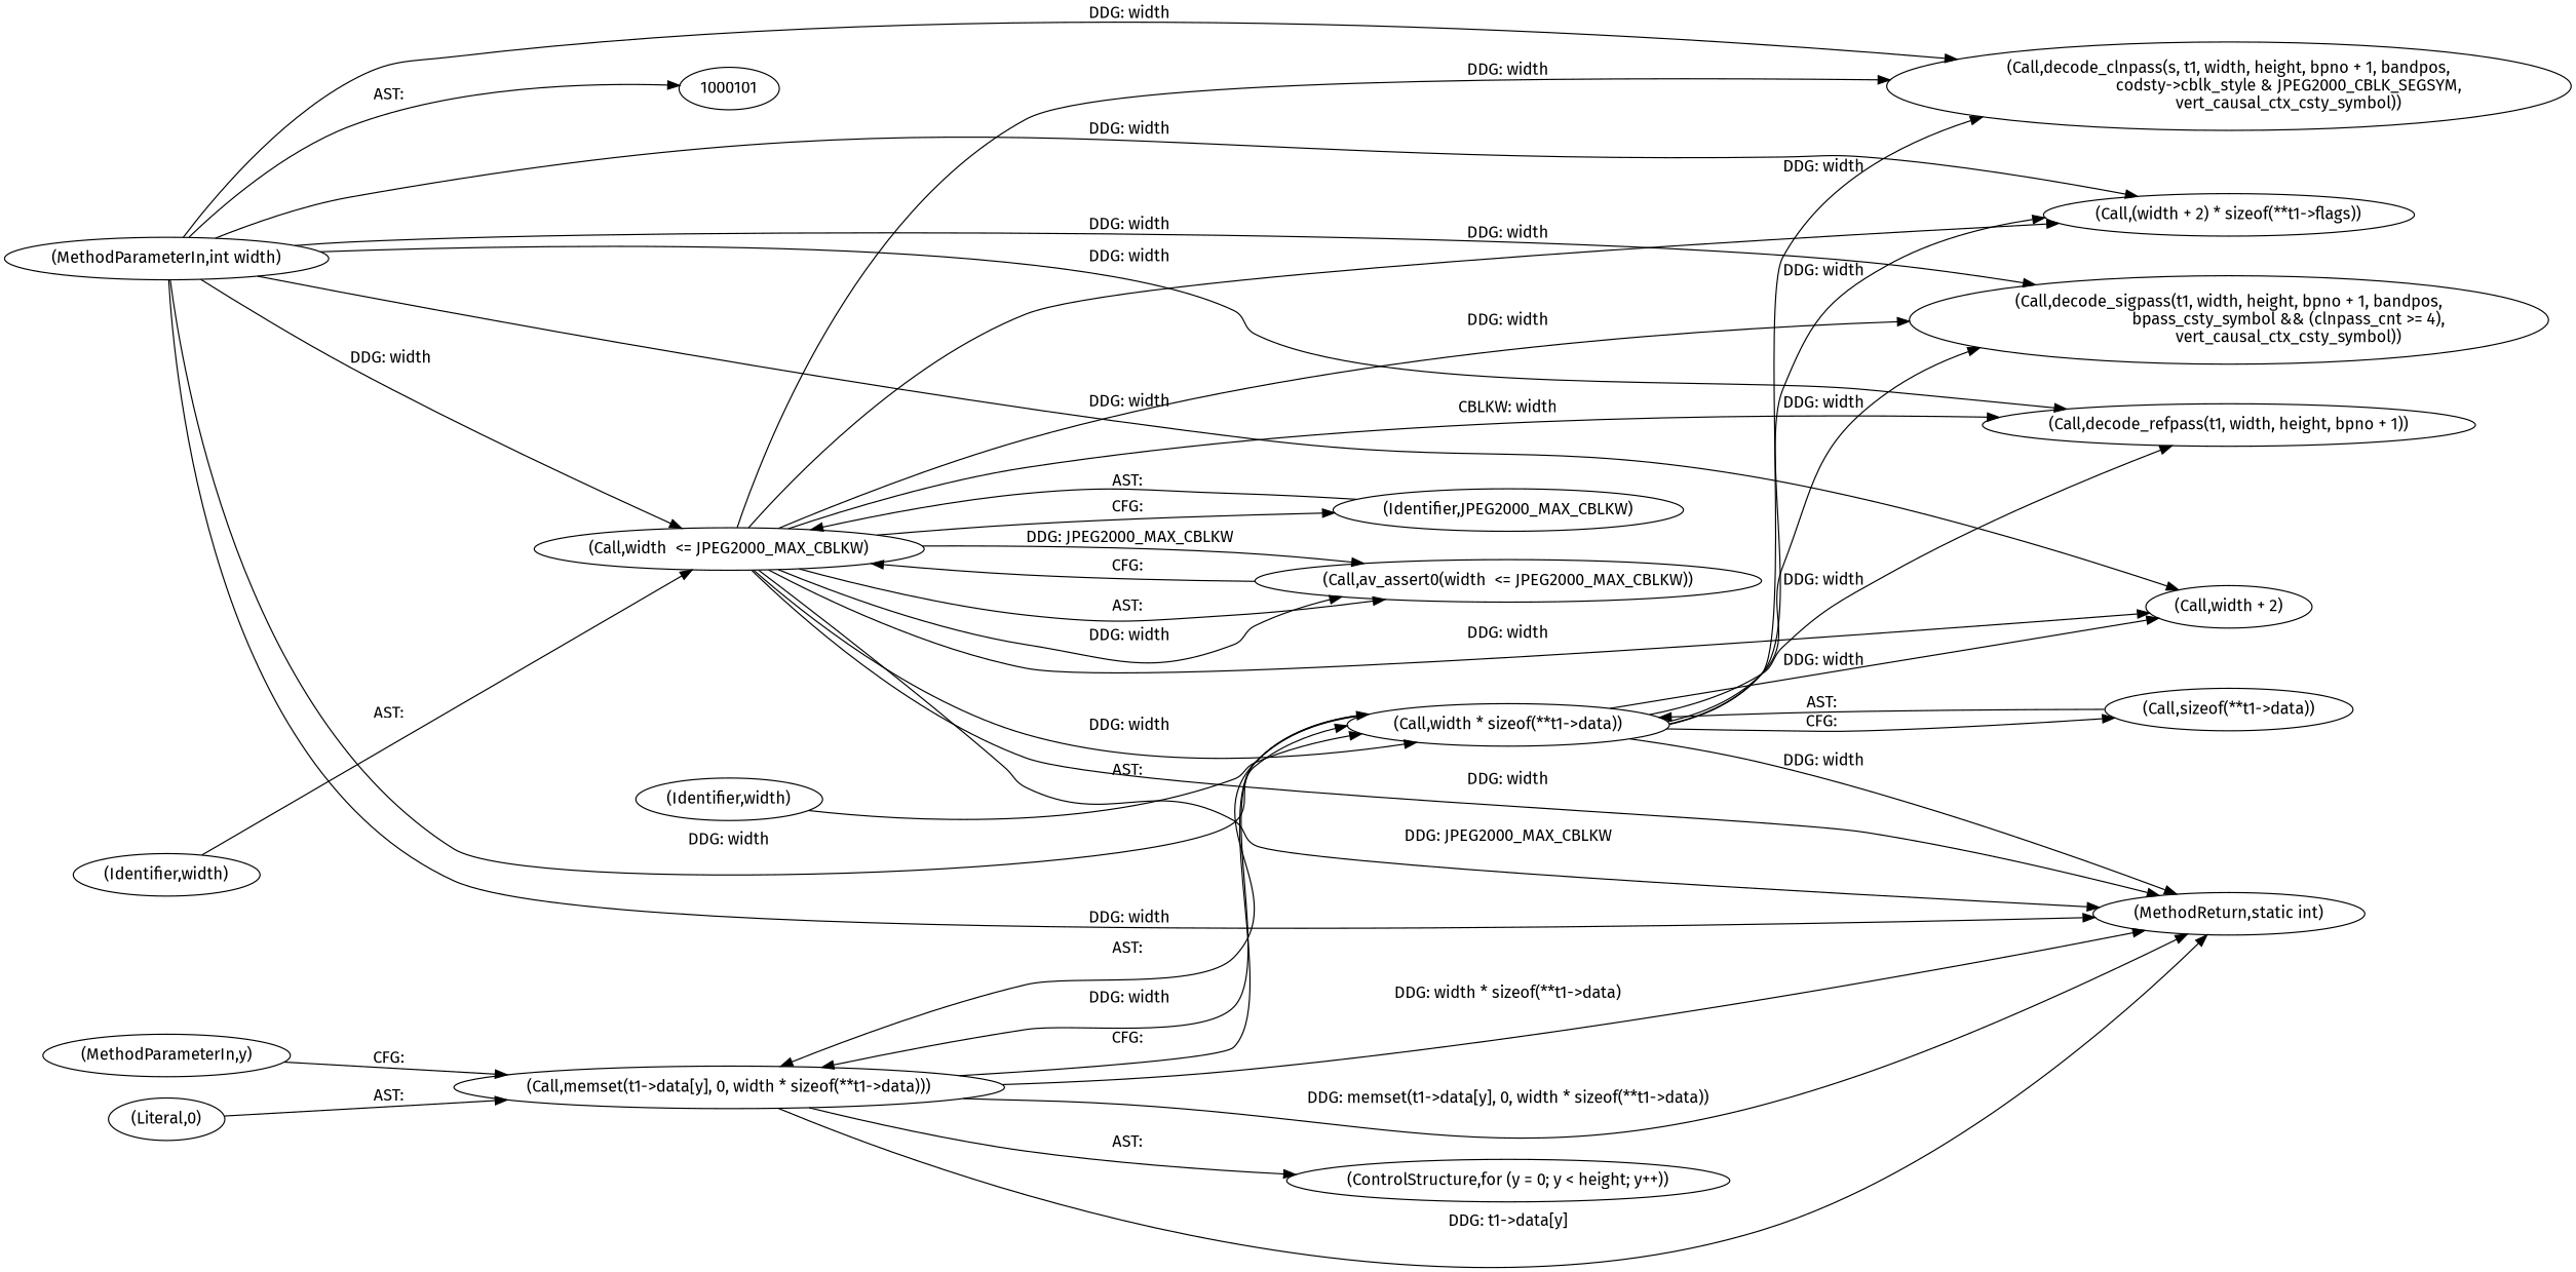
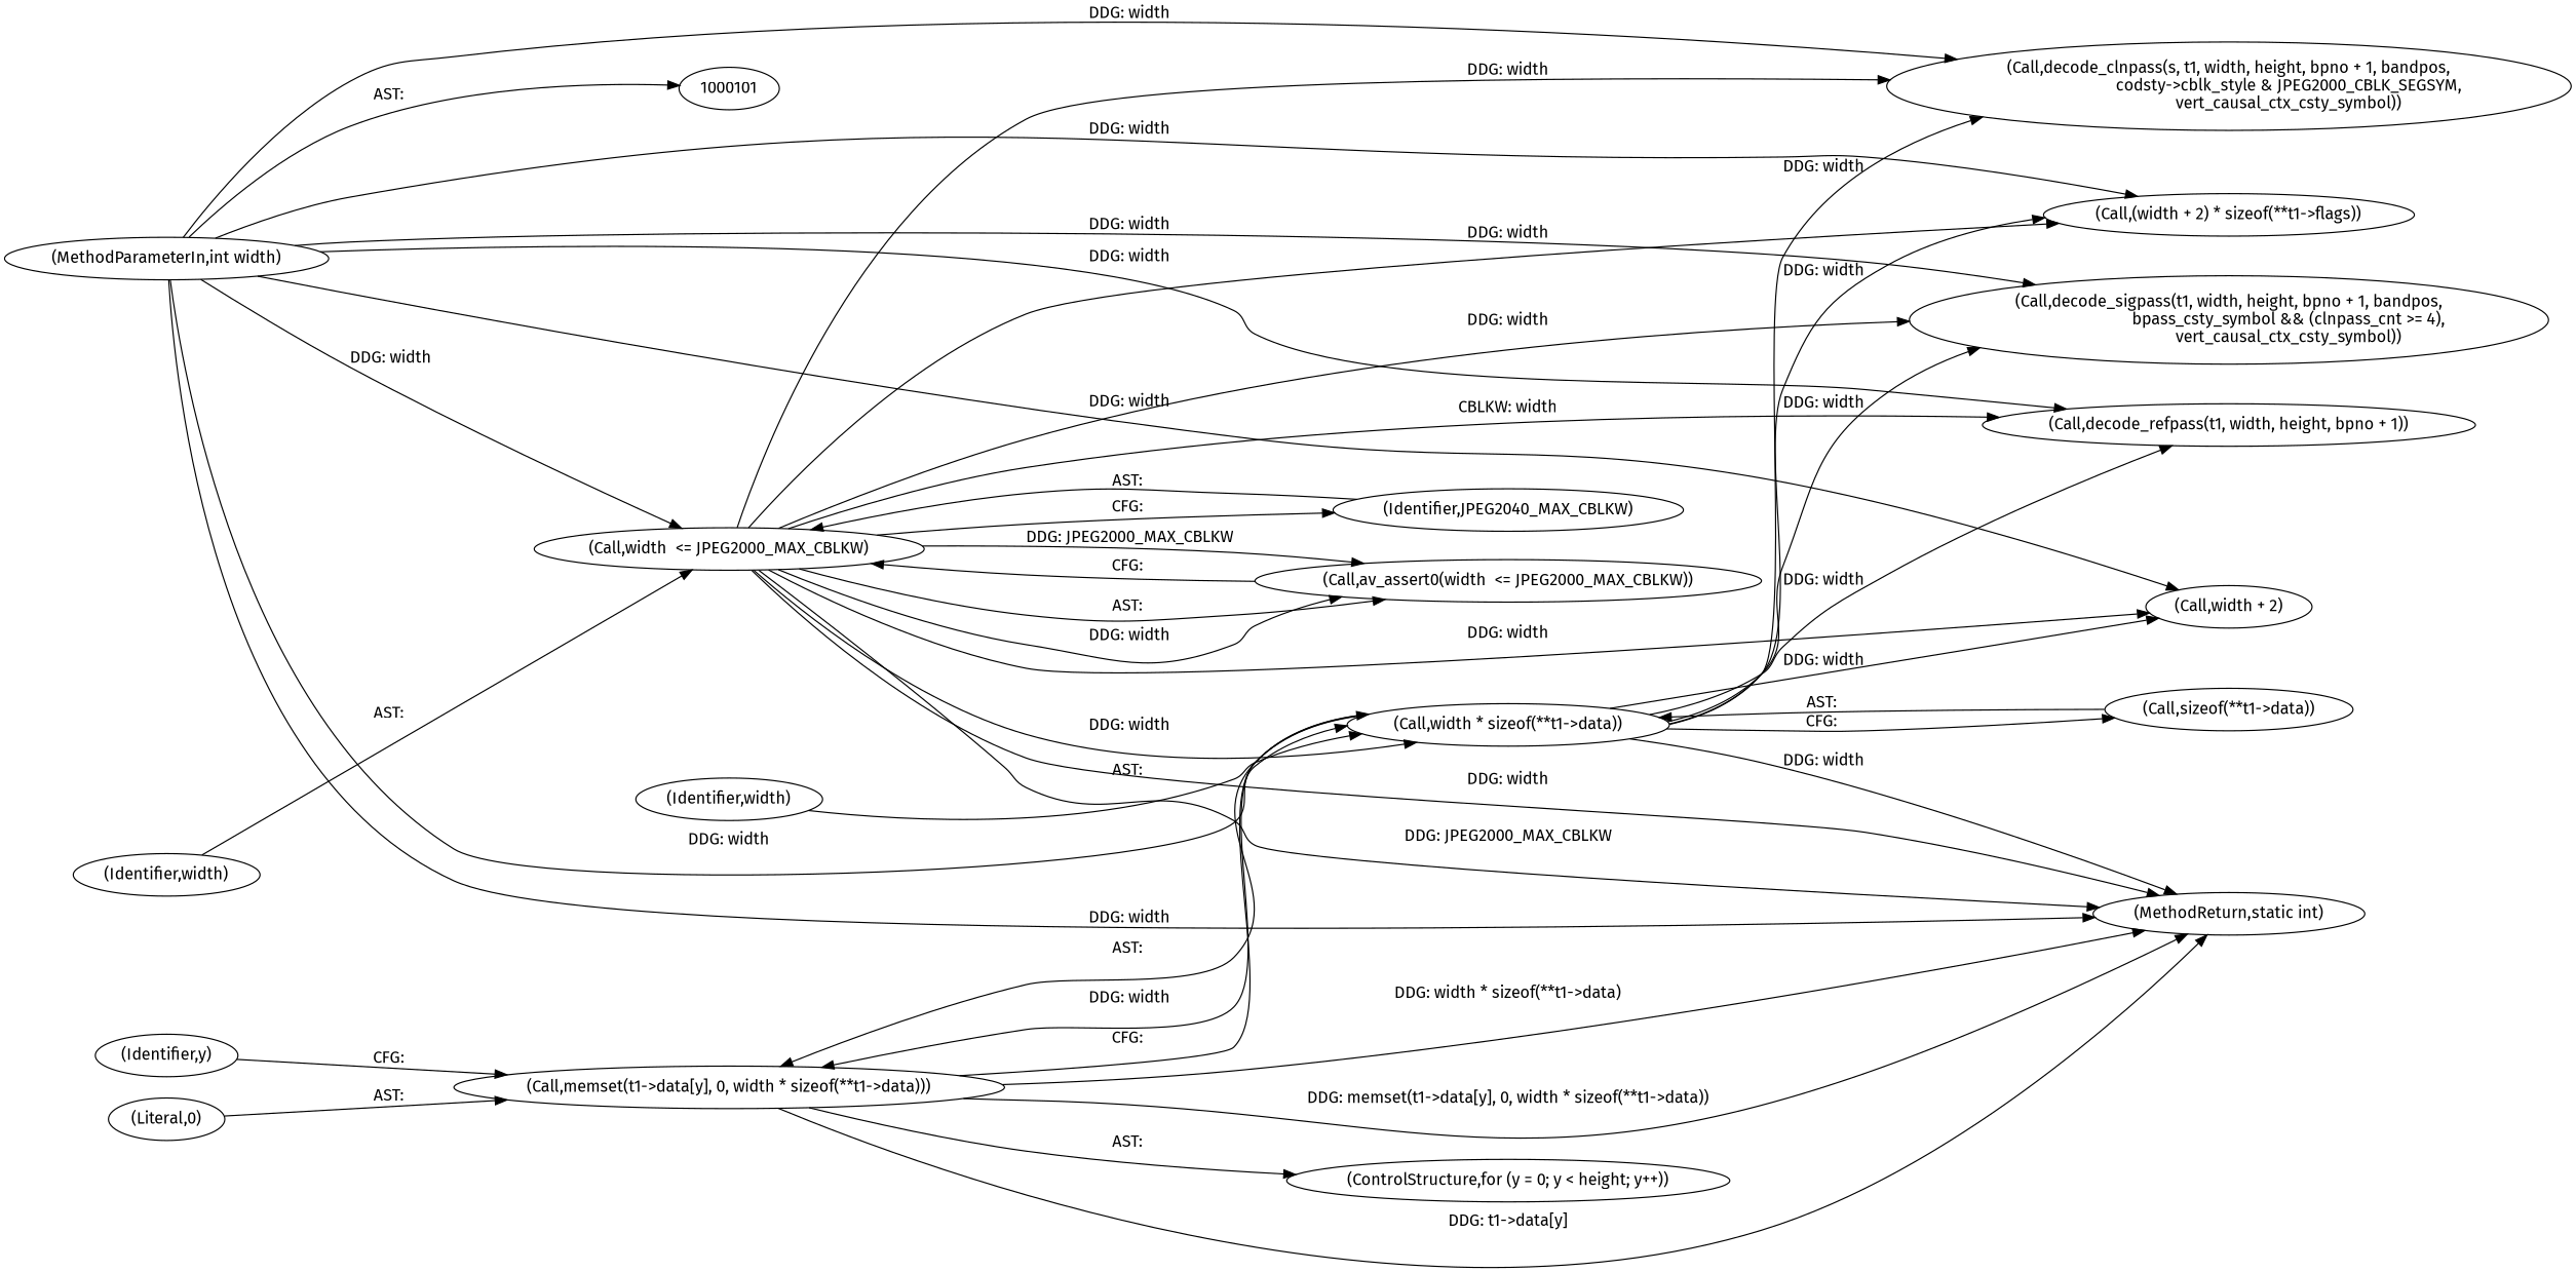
  digraph {
    fontname="Fira Sans"
    rankdir=LR
    node [fontname="Fira Sans"]
    edge [fontname="Fira Sans"]
    n1 [label="(Call,memset(t1->data[y], 0, width * sizeof(**t1->data)))"]
    n2 [label="(Call,width * sizeof(**t1->data))"]
    n3 [label="(MethodReturn,static int)"]
    n4 [label="(ControlStructure,for (y = 0; y < height; y++))"]
    n5 [label="(Call,(width + 2) * sizeof(**t1->flags))"]
    n6 [label="(Call,decode_sigpass(t1, width, height, bpno + 1, bandpos,\n                           bpass_csty_symbol && (clnpass_cnt >= 4),\n                           vert_causal_ctx_csty_symbol))"]
    n7 [label="(Call,decode_refpass(t1, width, height, bpno + 1))"]
    n8 [label="(Call,sizeof(**t1->data))"]
    n9 [label="(Call,width + 2)"]
    n10 [label="(Call,decode_clnpass(s, t1, width, height, bpno + 1, bandpos,\n                           codsty->cblk_style & JPEG2000_CBLK_SEGSYM,\n                           vert_causal_ctx_csty_symbol))"]
    n11 [label="(Call,width  <= JPEG2000_MAX_CBLKW)"]
-   n12 [label="(Identifier,JPEG2000_MAX_CBLKW)"]
+   n12 [label="(Identifier,JPEG2040_MAX_CBLKW)"]
    n13 [label="(Call,av_assert0(width  <= JPEG2000_MAX_CBLKW))"]
    n14 [label="(MethodParameterIn,int width)"]
    1000101
    n16 [label="(Identifier,width)"]
    n17 [label="(Identifier,width)"]
-   n18 [label="(MethodParameterIn,y)"]
+   n18 [label="(Identifier,y)"]
    n19 [label="(Literal,0)"]
    n1 -> n2 [label="CFG: "]
    n1 -> n3 [label="DDG: memset(t1->data[y], 0, width * sizeof(**t1->data))"]
    n1 -> n3 [label="DDG: t1->data[y]"]
    n1 -> n3 [label="DDG: width * sizeof(**t1->data)"]
    n1 -> n4 [label="AST: "]
    n2 -> n1 [label="AST: "]
    n2 -> n1 [label="DDG: width"]
    n2 -> n3 [label="DDG: width"]
    n2 -> n5 [label="DDG: width"]
    n2 -> n6 [label="DDG: width"]
    n2 -> n7 [label="DDG: width"]
    n2 -> n8 [label="CFG: "]
    n2 -> n9 [label="DDG: width"]
    n2 -> n10 [label="DDG: width"]
    n8 -> n2 [label="AST: "]
    n11 -> n2 [label="DDG: width"]
    n11 -> n3 [label="DDG: width"]
    n11 -> n3 [label="DDG: JPEG2000_MAX_CBLKW"]
    n11 -> n5 [label="DDG: width"]
    n11 -> n6 [label="DDG: width"]
    n11 -> n7 [label="CBLKW: width"]
    n11 -> n9 [label="DDG: width"]
    n11 -> n10 [label="DDG: width"]
    n11 -> n12 [label="CFG: "]
    n11 -> n13 [label="AST: "]
    n11 -> n13 [label="DDG: width"]
    n11 -> n13 [label="DDG: JPEG2000_MAX_CBLKW"]
    n12 -> n11 [label="AST: "]
    n13 -> n11 [label="CFG: "]
    n14 -> n2 [label="DDG: width"]
    n14 -> n3 [label="DDG: width"]
    n14 -> n5 [label="DDG: width"]
    n14 -> n6 [label="DDG: width"]
    n14 -> n7 [label="DDG: width"]
    n14 -> n9 [label="DDG: width"]
    n14 -> n10 [label="DDG: width"]
    n14 -> n11 [label="DDG: width"]
    n14 -> 1000101 [label="AST: "]
    n16 -> n11 [label="AST: "]
    n17 -> n2 [label="AST: "]
    n18 -> n1 [label="CFG: "]
    n19 -> n1 [label="AST: "]
  }
